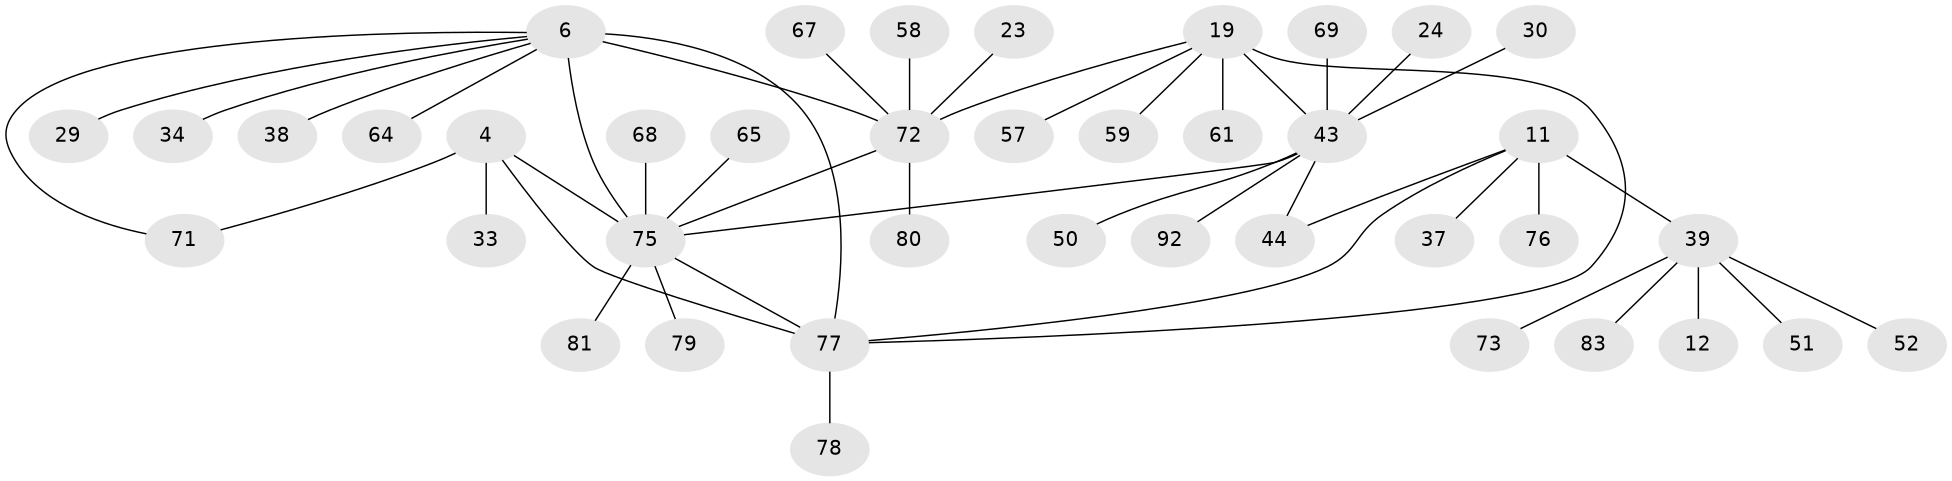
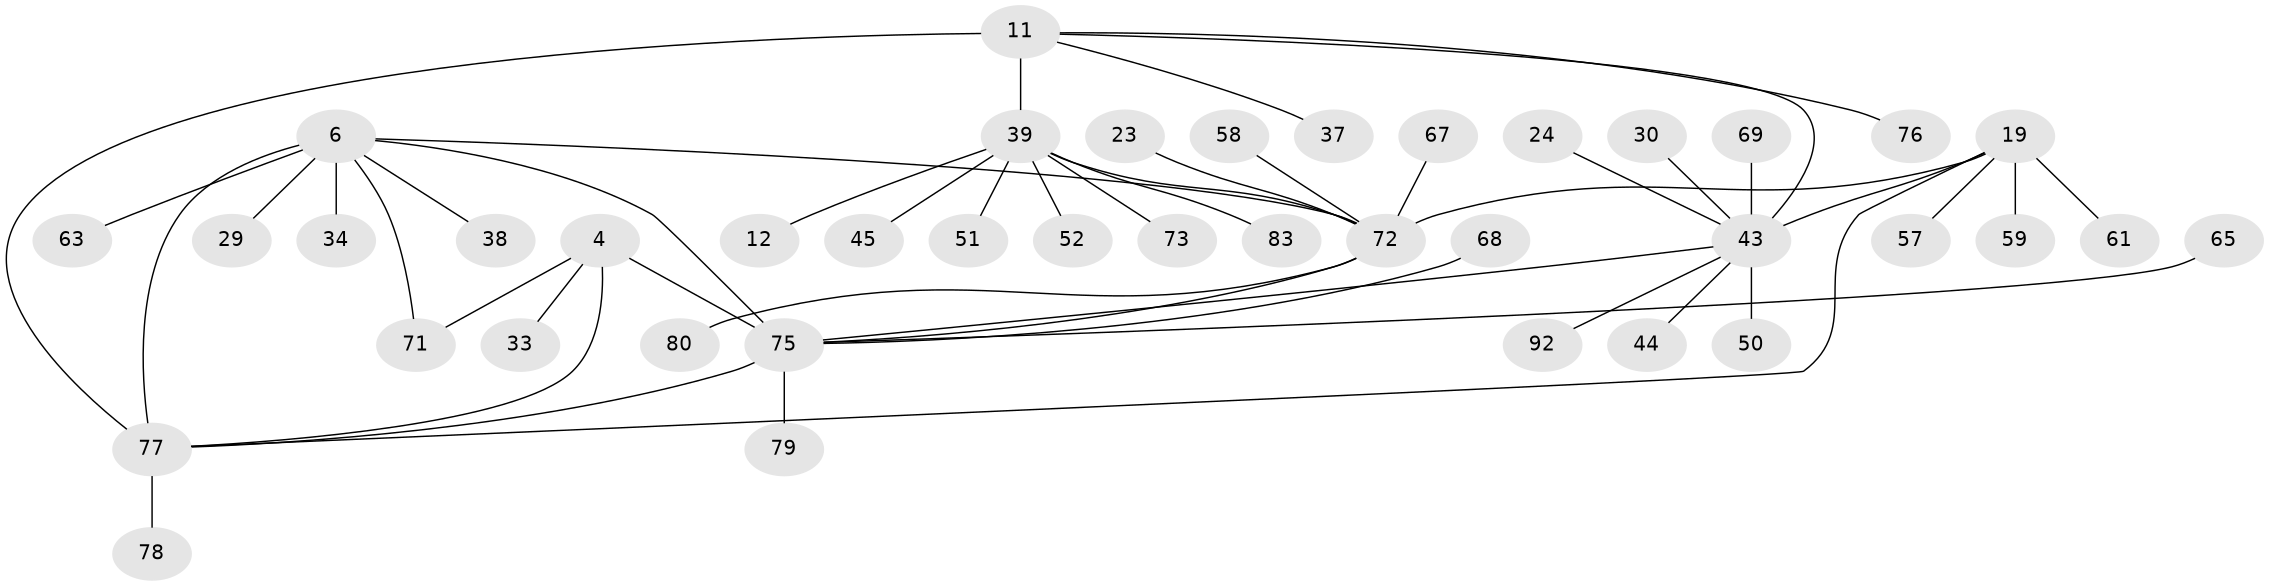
  graph {
    fontname="DejaVu Sans"
    node [color=gray90 fontname="DejaVu Sans" style=filled]
    edge [fontname="DejaVu Sans"]
    4 [super="+2"]
    33 [super="+26"]
    75 [super="+70+3+23+35+48+53+55+56"]
    77 [super="+73"]
    71 [super="+25"]
    39 [super="+36+12"]
    72 [super="+66"]
    n8 [label=12 super="+21"]
+   45
    51 [super="+50"]
    52
    n12 [label=73]
    83
    79
-   81
    78
    6 [super="+5"]
    29
    n19 [label=34]
    n20 [label=38]
-   64
+   64 [label=63]
    80
    11 [super="+10"]
    37
    43 [super="+20"]
    76
    44
    n28 [label=50]
    n29 [label=92]
    19 [super="+17"]
    57
    59
    61 [super="+27"]
    24
    30
    58
    n37 [label=23]
    65 [super="+62"]
    67
    68
    69
    4 -- 33
    4 -- 75 [weight=4]
    4 -- 77
    4 -- 71
    75 -- 77
    75 -- 79
-   75 -- 81
    77 -- 78
+   39 -- 72 [weight=5]
    39 -- n8
+   39 -- 45
    39 -- 51
    39 -- 52
    39 -- n12
    39 -- 83
    72 -- 75
    72 -- 80
    6 -- 75 [weight=2]
    6 -- 77 [weight=4]
    6 -- 71
    6 -- 72 [weight=2]
    6 -- 29
    6 -- n19
    6 -- n20
    6 -- 64
    11 -- 77
    11 -- 39 [weight=5]
    11 -- 37
-   11 -- 44
+   11 -- 43
    11 -- 76
    43 -- 75 [weight=2]
    43 -- 44
    43 -- n28
    43 -- n29
    19 -- 77
    19 -- 72
    19 -- 43 [weight=4]
    19 -- 57
    19 -- 59
    19 -- 61
    24 -- 43
    30 -- 43
    58 -- 72
    n37 -- 72
    65 -- 75
    67 -- 72
    68 -- 75
    69 -- 43
  }
